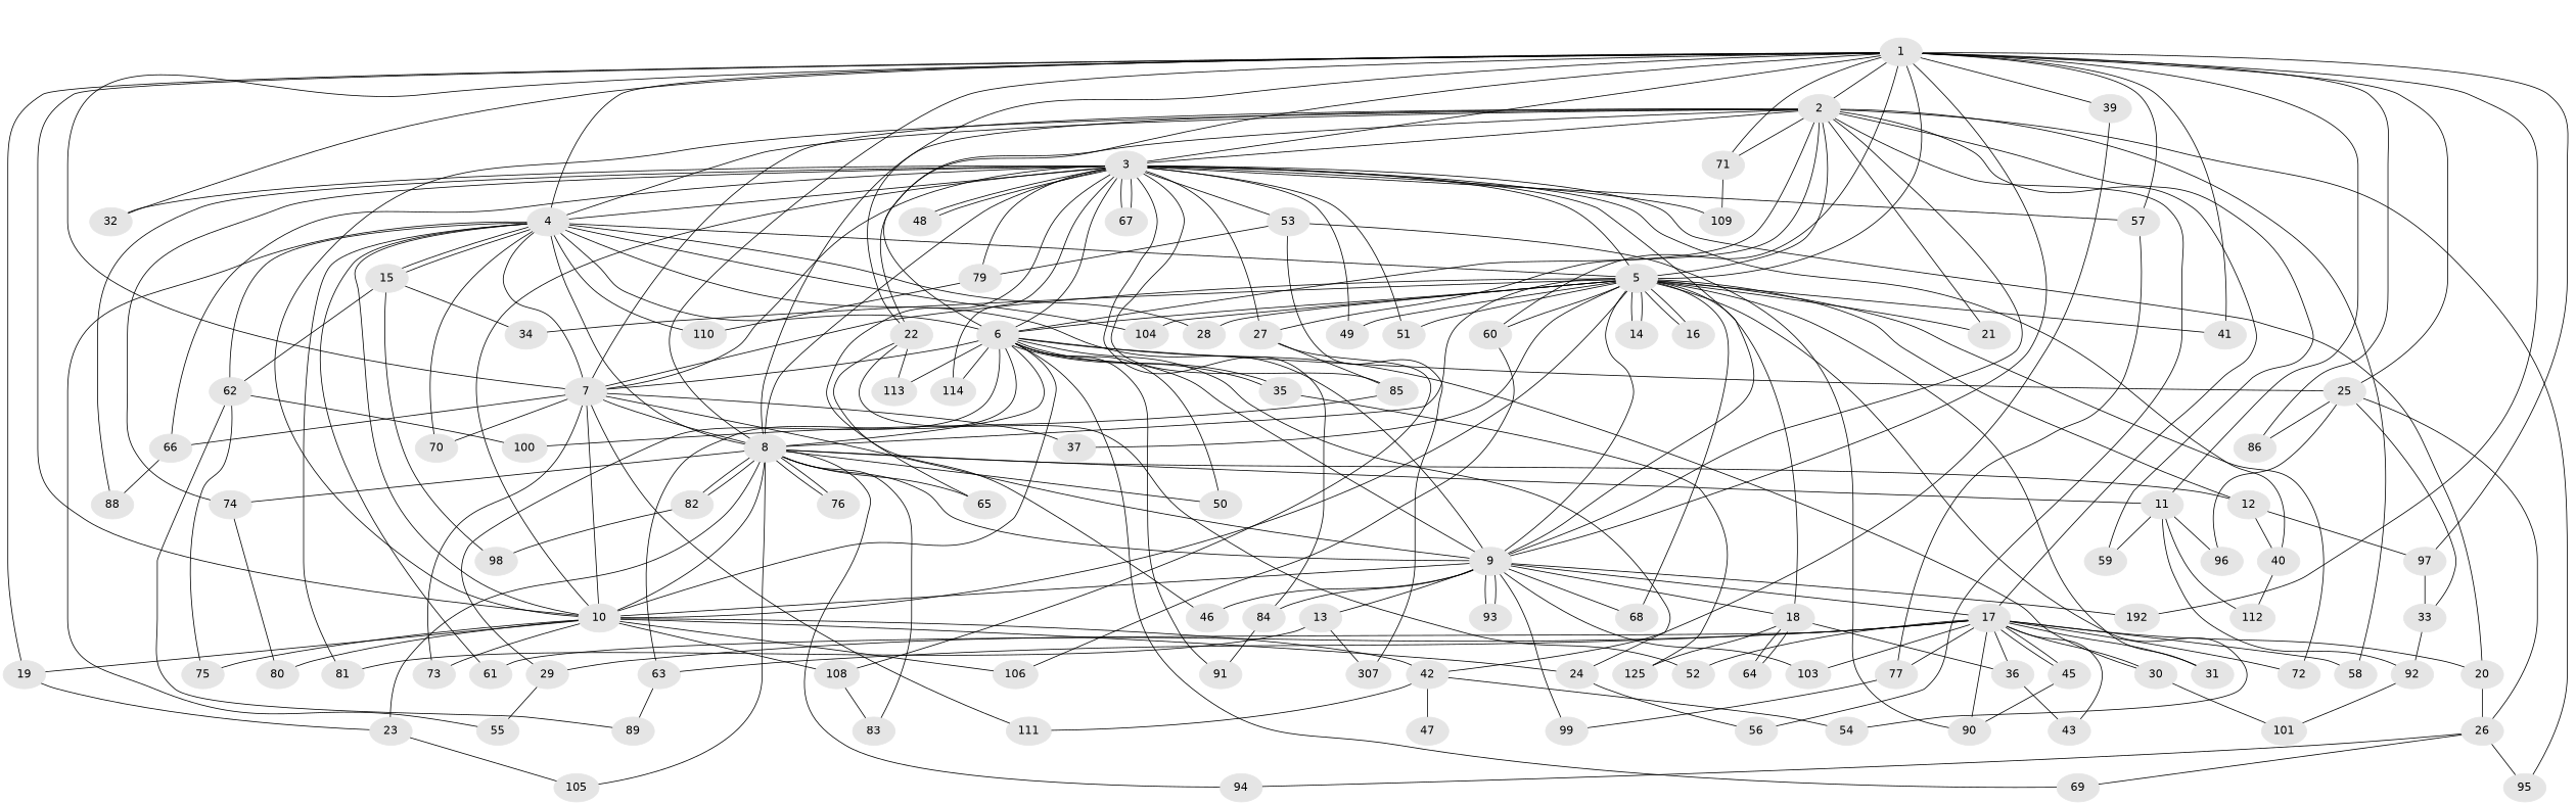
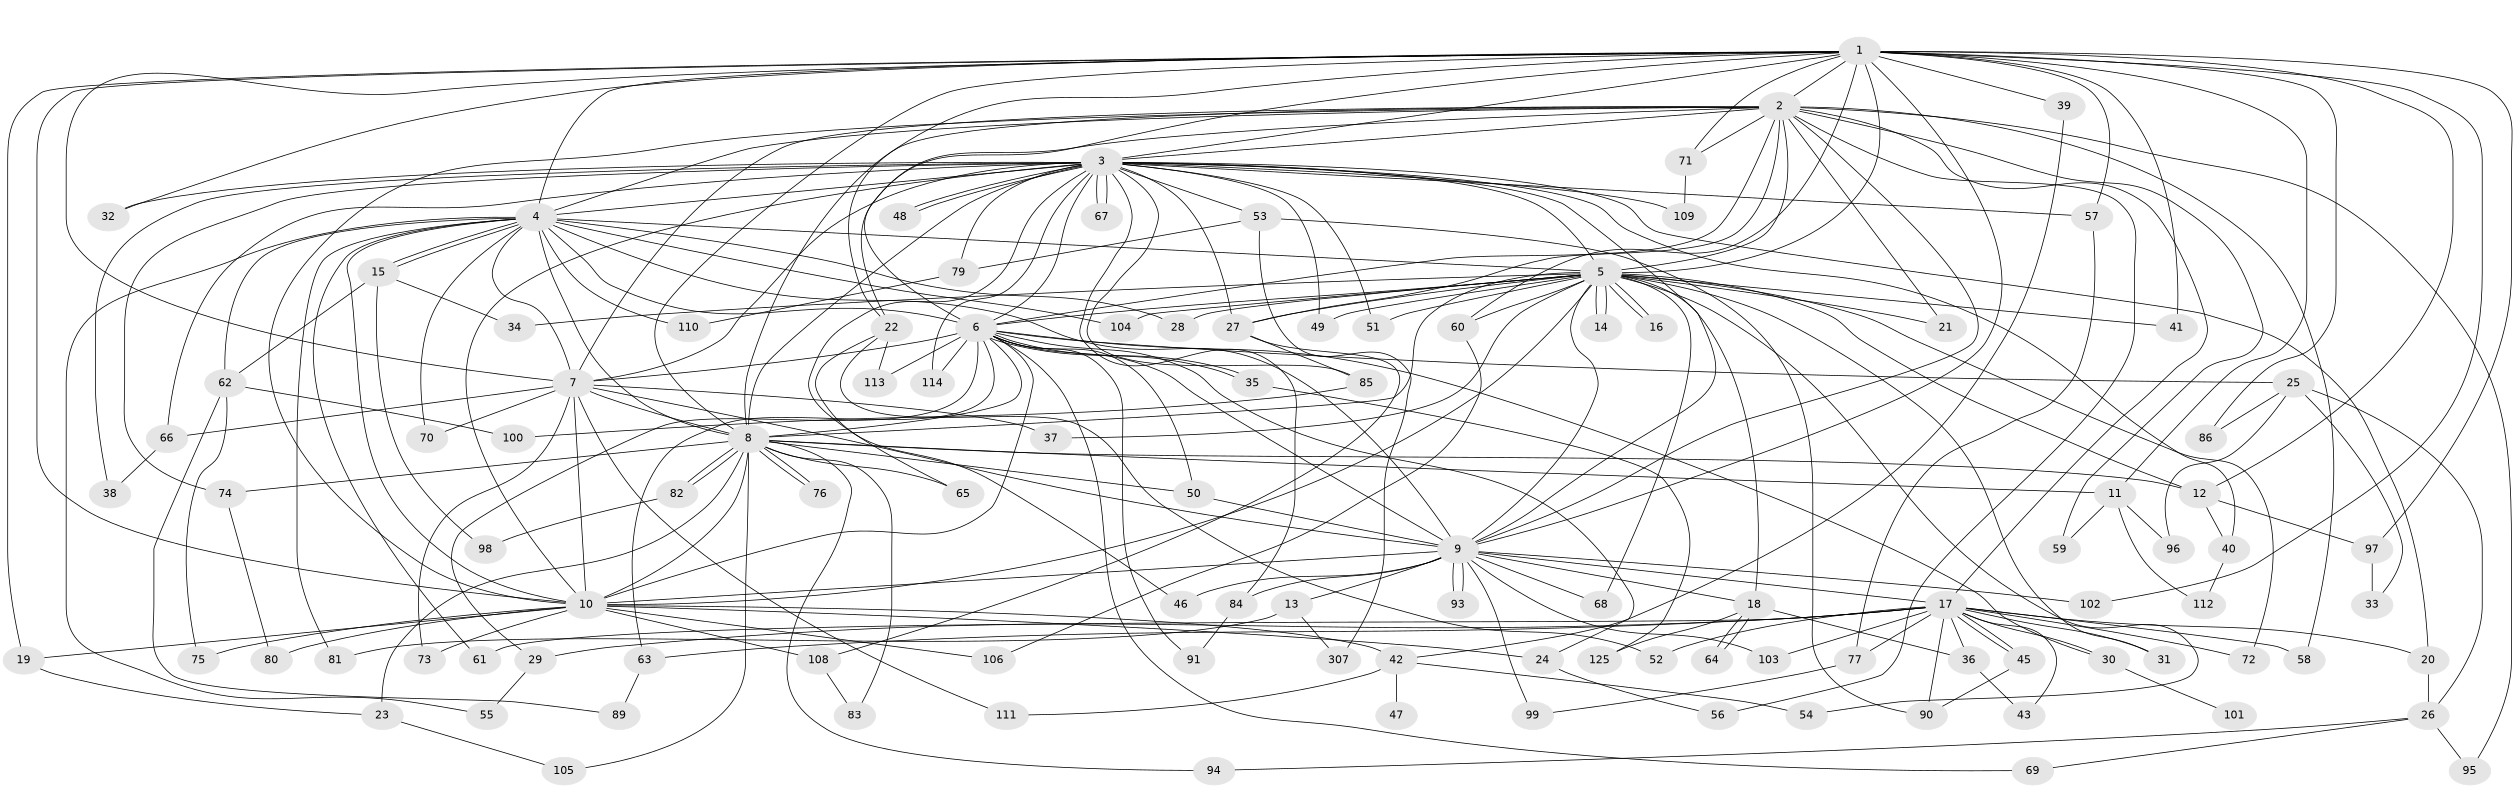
  graph {
    fontname="DejaVu Sans"
    node [color=gray90 fontname="DejaVu Sans" style=filled]
    edge [fontname="DejaVu Sans"]
    1
    2
    3
    4
    5
    6
    7
    8
    9
    10
    11
    19
    22
    25
    32
    39
    41
    57
    60
    71
    86
    97
-   102 [label=192]
+   102
    17
    21
    27
    56
    58
    59
    95
    20
    40
    48
    49
    51
    53
    65
    66
    67
    74
    79
    84
    85
-   88
+   88 [label=38]
    109
    114
    15
    28
    55
    61
    62
    70
    81
    104
    110
    12
    14
    16
    18
    31
    34
    37
    54
    68
    72
    24
    29
    30
    35
    50
    63
    69
    91
    113
    73
    111
    23
    76
    82
    83
    94
    105
    13
    46
    93
    99
    103
    42
    75
    80
    106
    108
-   92
    96
    112
    52
    33
    26
    77
    36
    43
    45
    90
    n104 [label=307]
    100
    98
    89
    64
    n109 [label=125]
    101
    47
    1 -- 2
    1 -- 3
    1 -- 4
    1 -- 5
    1 -- 6
    1 -- 7
    1 -- 8
    1 -- 9
    1 -- 10
    1 -- 11
    1 -- 19
    1 -- 22
-   1 -- 25
+   1 -- 12
    1 -- 32
    1 -- 39
    1 -- 41
    1 -- 57
    1 -- 60
    1 -- 71
    1 -- 86
    1 -- 97
    1 -- 102
    2 -- 3
    2 -- 4
    2 -- 5
    2 -- 6
    2 -- 7
    2 -- 8
    2 -- 9
    2 -- 10
    2 -- 22
    2 -- 71
    2 -- 17
    2 -- 21
    2 -- 27
    2 -- 56
    2 -- 58
    2 -- 59
    2 -- 95
    3 -- 4
    3 -- 5
    3 -- 6
    3 -- 7
    3 -- 8
    3 -- 9
    3 -- 10
    3 -- 32
    3 -- 57
    3 -- 27
    3 -- 20
    3 -- 40
    3 -- 48
    3 -- 48
    3 -- 49
    3 -- 51
    3 -- 53
    3 -- 65
    3 -- 66
    3 -- 67
    3 -- 67
    3 -- 74
    3 -- 79
    3 -- 84
    3 -- 85
    3 -- 88
    3 -- 109
    3 -- 114
    4 -- 5
    4 -- 6
    4 -- 7
    4 -- 8
    4 -- 9
    4 -- 10
    4 -- 15
    4 -- 15
    4 -- 28
    4 -- 55
    4 -- 61
    4 -- 62
    4 -- 70
    4 -- 81
    4 -- 104
    4 -- 110
    5 -- 6
-   5 -- 7
+   5 -- 27
    5 -- 8
    5 -- 9
    5 -- 10
    5 -- 41
    5 -- 60
    5 -- 21
    5 -- 49
    5 -- 51
    5 -- 28
    5 -- 104
    5 -- 12
    5 -- 14
    5 -- 14
    5 -- 16
    5 -- 16
    5 -- 18
    5 -- 31
    5 -- 34
    5 -- 37
    5 -- 54
    5 -- 68
    5 -- 72
    6 -- 7
    6 -- 8
    6 -- 9
    6 -- 10
    6 -- 25
    6 -- 114
    6 -- 24
    6 -- 29
    6 -- 30
    6 -- 35
    6 -- 35
    6 -- 50
    6 -- 63
    6 -- 69
    6 -- 91
    6 -- 113
    7 -- 8
    7 -- 9
    7 -- 10
    7 -- 66
    7 -- 70
    7 -- 37
    7 -- 73
    7 -- 111
-   8 -- 9
+   50 -- 9
    8 -- 10
    8 -- 11
    8 -- 65
    8 -- 74
    8 -- 12
    8 -- 50
    8 -- 23
    8 -- 76
    8 -- 76
    8 -- 82
    8 -- 82
    8 -- 83
    8 -- 94
    8 -- 105
    9 -- 10
    9 -- 102
    9 -- 17
    9 -- 84
    9 -- 18
    9 -- 68
    9 -- 13
    9 -- 46
    9 -- 93
    9 -- 93
    9 -- 99
    9 -- 103
    10 -- 19
    10 -- 24
    10 -- 73
    10 -- 42
    10 -- 75
    10 -- 80
    10 -- 106
    10 -- 108
    11 -- 59
-   11 -- 92
    11 -- 96
    11 -- 112
    19 -- 23
    22 -- 113
    22 -- 46
    22 -- 52
    25 -- 86
    25 -- 96
    25 -- 33
    25 -- 26
    39 -- 42
    57 -- 77
    60 -- 106
    71 -- 109
    97 -- 33
    17 -- 58
    17 -- 20
    17 -- 61
    17 -- 31
    17 -- 72
    17 -- 29
    17 -- 30
    17 -- 63
    17 -- 103
    17 -- 52
    17 -- 77
    17 -- 36
    17 -- 43
    17 -- 45
    17 -- 45
    17 -- 90
    27 -- 85
    27 -- 108
    20 -- 26
    40 -- 112
    53 -- 79
    53 -- 90
    53 -- n104
    66 -- 88
    74 -- 80
    79 -- 110
    84 -- 91
    85 -- 100
    15 -- 62
    15 -- 34
    15 -- 98
    62 -- 75
    62 -- 100
    62 -- 89
    12 -- 97
    12 -- 40
    18 -- 36
    18 -- 64
    18 -- 64
    18 -- n109
    24 -- 56
    29 -- 55
    30 -- 101
    35 -- n109
    63 -- 89
    23 -- 105
    82 -- 98
    13 -- 81
    13 -- n104
    42 -- 54
    42 -- 111
    42 -- 47
    108 -- 83
-   92 -- 101
-   33 -- 92
    26 -- 95
    26 -- 69
    26 -- 94
    77 -- 99
    36 -- 43
    45 -- 90
  }
